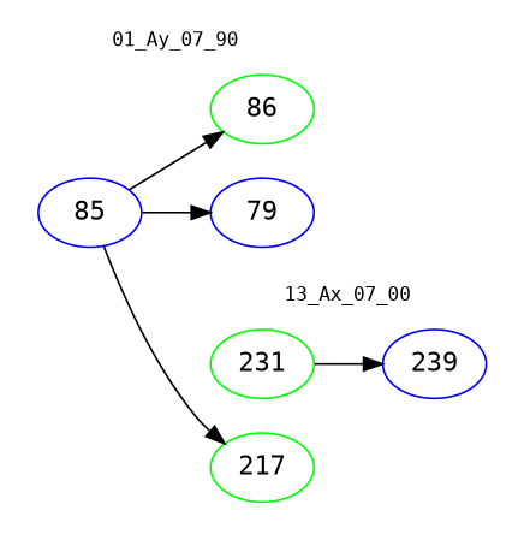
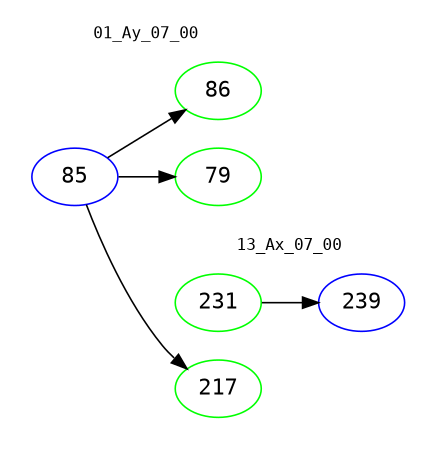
  digraph {
    fontname="DejaVu Sans Mono"
    rankdir=LR
    node [color=blue fontname="DejaVu Sans Mono"]
    edge [color=black fontname="DejaVu Sans Mono"]
    n1 [label=85]
-   n2 [label=79]
+   n2 [color=green label=79]
    n3 [color=green label=86]
    n4 [color=green label=231]
    n5 [color=green label=217]
    n6 [label=239]
    subgraph cluster_1 {
      color=white
      fontsize=10
-     label="01_Ay_07_90"
+     label="01_Ay_07_00"
      n1
      n2
      n3
    }
    subgraph cluster_2 {
      color=white
      fontsize=10
      label="13_Ax_07_00"
      n4
      n5
      n6
    }
    n1 -> n2
    n1 -> n3
    n1 -> n5
    n4 -> n6
  }
